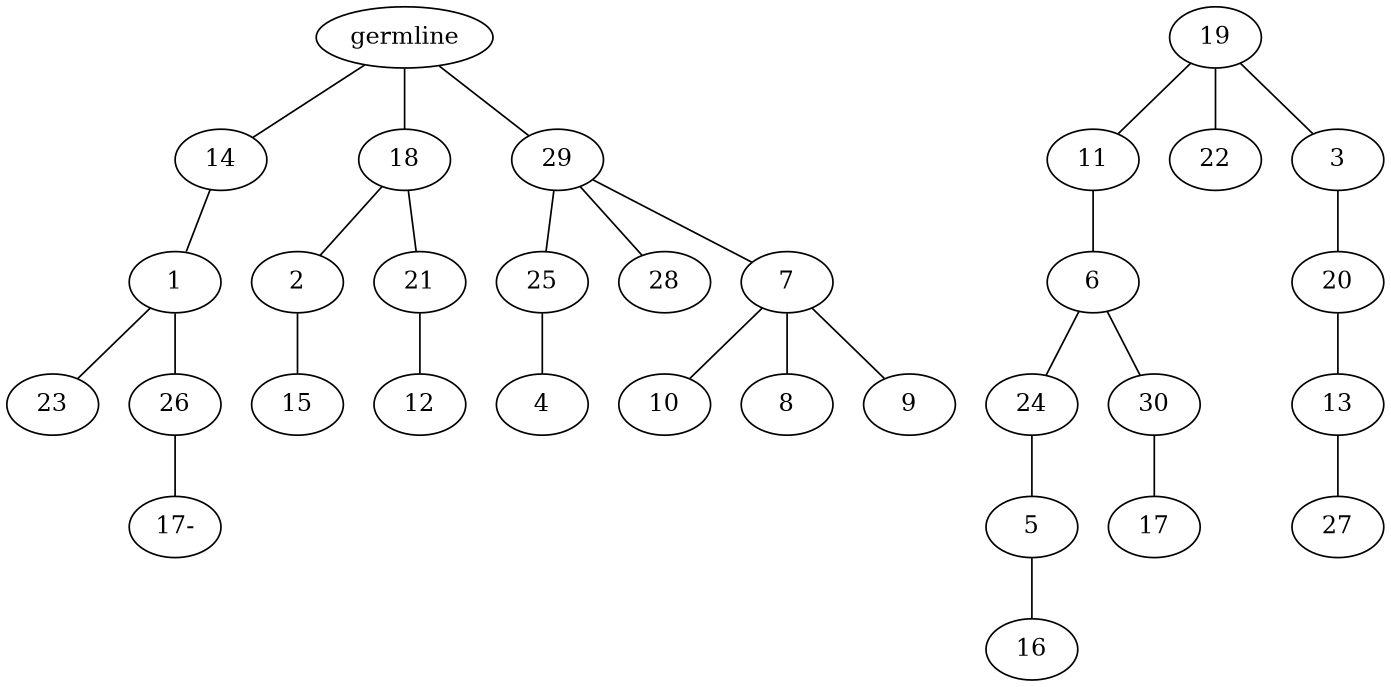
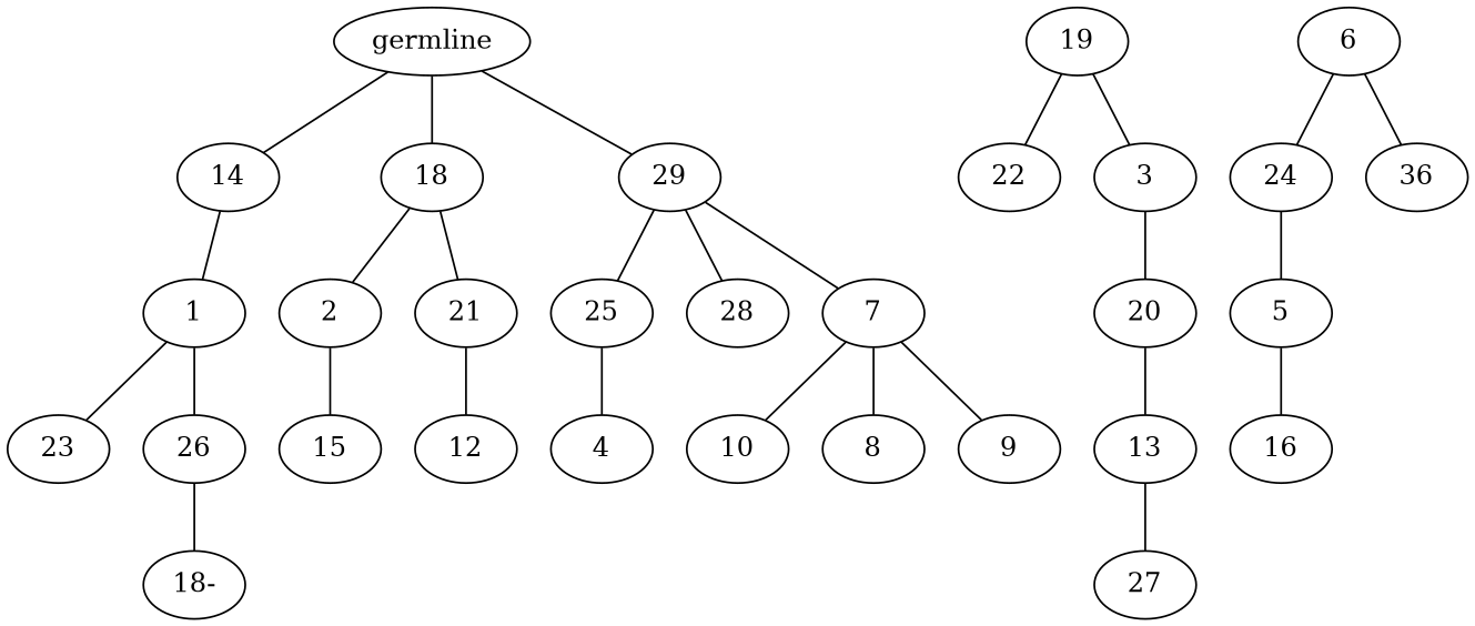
  graph {
    n1 [label=germline]
    n2 [label=14]
    n3 [label=18]
    n4 [label=29]
    n5 [label=1]
    n6 [label=2]
    n7 [label=21]
    n8 [label=25]
    n9 [label=28]
    n10 [label=7]
    n11 [label=23]
    n12 [label=26]
    n13 [label=19]
-   n14 [label=11]
    n15 [label=22]
    n16 [label=3]
    n17 [label=15]
    n18 [label=12]
-   n19 [label="17-"]
+   n19 [label="18-"]
    n20 [label=6]
    n21 [label=20]
    n22 [label=13]
    n23 [label=24]
-   n24 [label=30]
+   n24 [label=36]
    n25 [label=5]
-   n26 [label=17]
    n27 [label=16]
    n28 [label=27]
    n29 [label=4]
    n30 [label=10]
    n31 [label=8]
    n32 [label=9]
    n1 -- n2
    n1 -- n3
    n1 -- n4
    n2 -- n5
    n3 -- n6
    n3 -- n7
    n4 -- n8
    n4 -- n9
    n4 -- n10
    n5 -- n11
    n5 -- n12
    n6 -- n17
    n7 -- n18
    n8 -- n29
    n10 -- n30
    n10 -- n31
    n10 -- n32
    n12 -- n19
-   n13 -- n14
    n13 -- n15
    n13 -- n16
-   n14 -- n20
    n16 -- n21
    n20 -- n23
    n20 -- n24
    n21 -- n22
    n22 -- n28
    n23 -- n25
-   n24 -- n26
    n25 -- n27
  }
